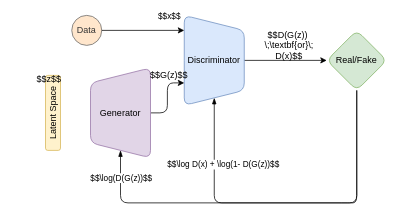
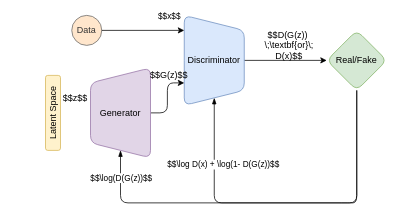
  <mxCell id="0" />
  <mxCell id="1" parent="0" />
  <mxCell id="2" value="Latent Space" style="whiteSpace=wrap;html=1;rotation=-90;fillColor=#fff2cc;strokeColor=#d6b656;rounded=1;" parent="1" vertex="1"><mxGeometry x="20" y="140" width="100" height="20" as="geometry" /></mxCell>
  <mxCell id="3" style="edgeStyle=orthogonalEdgeStyle;orthogonalLoop=1;jettySize=auto;html=1;exitX=0.5;exitY=1;exitDx=0;exitDy=0;entryX=0;entryY=0.5;entryDx=0;entryDy=0;endArrow=blockThin;endFill=1;" parent="1" source="7" target="11" edge="1"><mxGeometry relative="1" as="geometry"><Array as="points"><mxPoint x="475" y="270" /><mxPoint x="160" y="270" /></Array><mxPoint x="160" y="190" as="targetPoint" /></mxGeometry></mxCell>
  <mxCell id="4" value="$$\log(D(G(z))$$" style="edgeLabel;html=1;align=center;verticalAlign=middle;resizable=0;points=[];rounded=1;" parent="3" vertex="1" connectable="0"><mxGeometry x="0.798" relative="1" as="geometry"><mxPoint y="-18" as="offset" /></mxGeometry></mxCell>
  <mxCell id="5" style="edgeStyle=orthogonalEdgeStyle;orthogonalLoop=1;jettySize=auto;html=1;exitX=0.5;exitY=1;exitDx=0;exitDy=0;endArrow=blockThin;endFill=1;entryX=1;entryY=0.5;entryDx=0;entryDy=0;" parent="1" source="7" target="9" edge="1"><mxGeometry relative="1" as="geometry"><Array as="points"><mxPoint x="465" y="270" /><mxPoint x="315" y="270" /></Array><mxPoint x="380" y="170" as="targetPoint" /></mxGeometry></mxCell>
  <mxCell id="6" value="$$\log D(x) + \log(1- D(G(z))$$" style="edgeLabel;align=center;verticalAlign=middle;resizable=0;points=[];html=1;rounded=1;" parent="5" vertex="1" connectable="0"><mxGeometry x="0.522" y="-3" relative="1" as="geometry"><mxPoint x="8" y="-27" as="offset" /></mxGeometry></mxCell>
  <mxCell id="7" value="Real/Fake" style="rhombus;whiteSpace=wrap;html=1;fillColor=#d5e8d4;strokeColor=#82b366;rounded=1;" parent="1" vertex="1"><mxGeometry x="435" y="40" width="80" height="80" as="geometry" /></mxCell>
  <mxCell id="8" style="edgeStyle=orthogonalEdgeStyle;orthogonalLoop=1;jettySize=auto;html=1;exitX=0.5;exitY=0;exitDx=0;exitDy=0;" parent="1" source="9" target="7" edge="1"><mxGeometry relative="1" as="geometry" /></mxCell>
  <mxCell id="9" value="Discriminator" style="shape=trapezoid;perimeter=trapezoidPerimeter;whiteSpace=wrap;html=1;fixedSize=1;direction=south;fillColor=#dae8fc;strokeColor=#6c8ebf;rounded=1;" parent="1" vertex="1"><mxGeometry x="245" y="20" width="80" height="120" as="geometry" /></mxCell>
  <mxCell id="10" style="edgeStyle=orthogonalEdgeStyle;orthogonalLoop=1;jettySize=auto;html=1;exitX=0.5;exitY=1;exitDx=0;exitDy=0;entryX=0.75;entryY=1;entryDx=0;entryDy=0;" parent="1" source="11" target="9" edge="1"><mxGeometry relative="1" as="geometry" /></mxCell>
  <mxCell id="11" value="Generator" style="shape=trapezoid;perimeter=trapezoidPerimeter;whiteSpace=wrap;html=1;fixedSize=1;direction=north;fillColor=#e1d5e7;strokeColor=#9673a6;rounded=1;" parent="1" vertex="1"><mxGeometry x="120" y="90" width="80" height="120" as="geometry" /></mxCell>
  <mxCell id="12" value="Data" style="ellipse;whiteSpace=wrap;html=1;aspect=fixed;fillColor=#ffe6cc;strokeColor=#666666;fontColor=#333333;rounded=1;" parent="1" vertex="1"><mxGeometry x="95" y="20" width="40" height="40" as="geometry" /></mxCell>
  <mxCell id="13" value="" style="endArrow=classic;html=1;exitX=1;exitY=0.5;exitDx=0;exitDy=0;" parent="1" source="12" edge="1"><mxGeometry width="50" height="50" relative="1" as="geometry"><mxPoint x="355" y="90" as="sourcePoint" /><mxPoint x="245" y="40" as="targetPoint" /></mxGeometry></mxCell>
  <mxCell id="14" value="$$x$$" style="edgeLabel;html=1;align=center;verticalAlign=middle;resizable=0;points=[];rounded=1;" parent="13" vertex="1" connectable="0"><mxGeometry x="0.227" y="-3" relative="1" as="geometry"><mxPoint x="22.5" y="-23" as="offset" /></mxGeometry></mxCell>
- <mxCell id="15" value="$$z$$" style="text;html=1;strokeColor=none;fillColor=none;align=center;verticalAlign=middle;whiteSpace=wrap;rounded=1;" parent="1" vertex="1"><mxGeometry x="45" y="95" width="40" height="20" as="geometry" /></mxCell>
+ <mxCell id="15" value="$$z$$" style="text;html=1;strokeColor=none;fillColor=none;align=center;verticalAlign=middle;whiteSpace=wrap;rounded=1;" parent="1" vertex="1"><mxGeometry x="80" y="120" width="40" height="20" as="geometry" /></mxCell>
  <mxCell id="16" value="$$G(z)$$" style="text;html=1;strokeColor=none;fillColor=none;align=center;verticalAlign=middle;whiteSpace=wrap;rounded=1;" parent="1" vertex="1"><mxGeometry x="205" y="90" width="40" height="20" as="geometry" /></mxCell>
  <mxCell id="17" value="$$D(G(z))&amp;nbsp; \;\textbf{or}\; D(x)$$" style="text;html=1;strokeColor=none;fillColor=none;align=center;verticalAlign=middle;whiteSpace=wrap;rounded=1;" parent="1" vertex="1"><mxGeometry x="335" y="50" width="100" height="20" as="geometry" /></mxCell>
